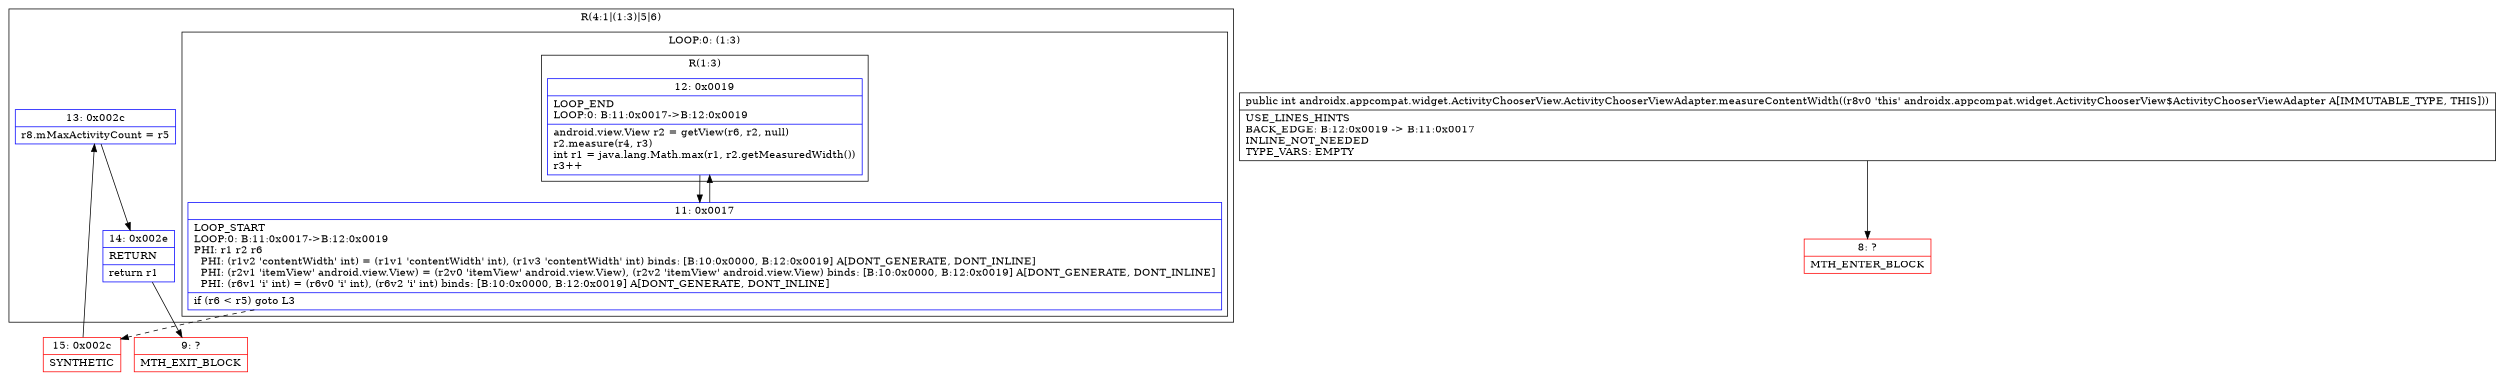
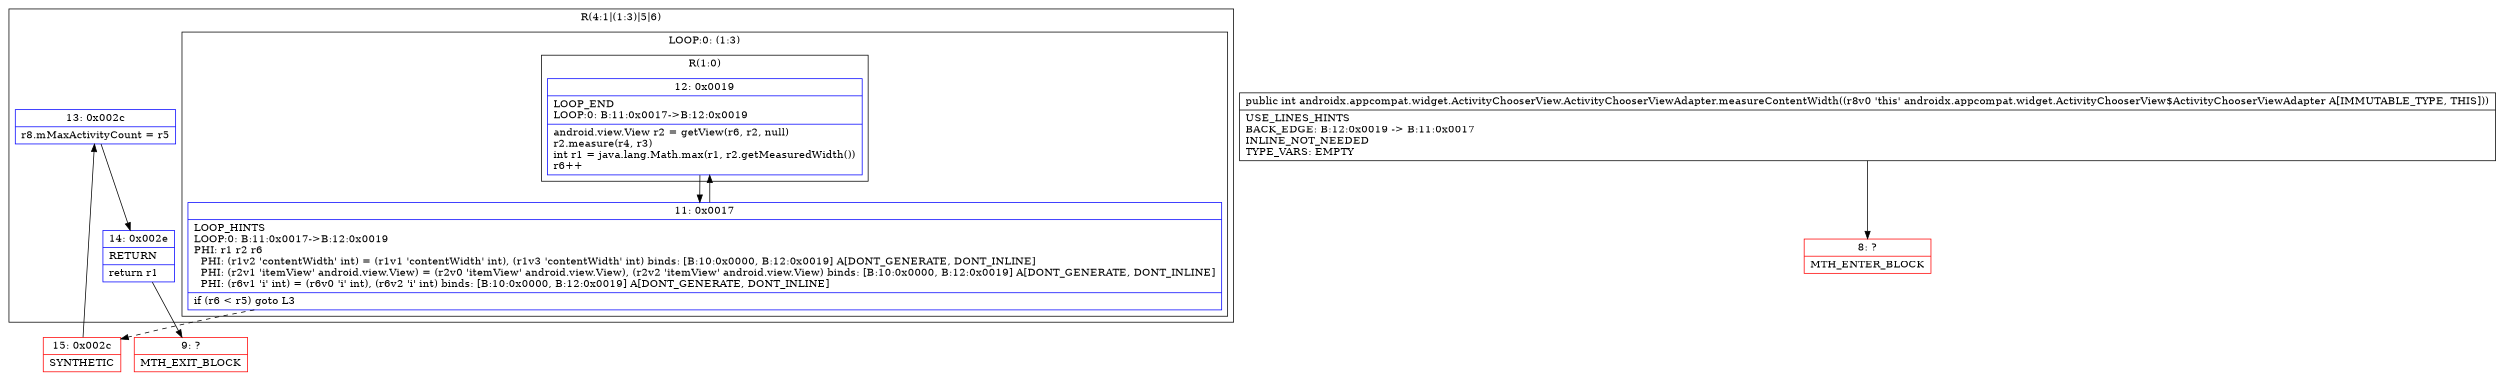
  digraph {
    node [color=blue shape=record]
-   n1 [label="{12\:\ 0x0019|LOOP_END\lLOOP:0: B:11:0x0017\-\>B:12:0x0019\l|android.view.View r2 = getView(r6, r2, null)\lr2.measure(r4, r3)\lint r1 = java.lang.Math.max(r1, r2.getMeasuredWidth())\lr3++\l}"]
-   n2 [label="{11\:\ 0x0017|LOOP_START\lLOOP:0: B:11:0x0017\-\>B:12:0x0019\lPHI: r1 r2 r6 \l  PHI: (r1v2 'contentWidth' int) = (r1v1 'contentWidth' int), (r1v3 'contentWidth' int) binds: [B:10:0x0000, B:12:0x0019] A[DONT_GENERATE, DONT_INLINE]\l  PHI: (r2v1 'itemView' android.view.View) = (r2v0 'itemView' android.view.View), (r2v2 'itemView' android.view.View) binds: [B:10:0x0000, B:12:0x0019] A[DONT_GENERATE, DONT_INLINE]\l  PHI: (r6v1 'i' int) = (r6v0 'i' int), (r6v2 'i' int) binds: [B:10:0x0000, B:12:0x0019] A[DONT_GENERATE, DONT_INLINE]\l|if (r6 \< r5) goto L3\l}"]
+   n1 [label="{12\:\ 0x0019|LOOP_END\lLOOP:0: B:11:0x0017\-\>B:12:0x0019\l|android.view.View r2 = getView(r6, r2, null)\lr2.measure(r4, r3)\lint r1 = java.lang.Math.max(r1, r2.getMeasuredWidth())\lr6++\l}"]
+   n2 [label="{11\:\ 0x0017|LOOP_HINTS\lLOOP:0: B:11:0x0017\-\>B:12:0x0019\lPHI: r1 r2 r6 \l  PHI: (r1v2 'contentWidth' int) = (r1v1 'contentWidth' int), (r1v3 'contentWidth' int) binds: [B:10:0x0000, B:12:0x0019] A[DONT_GENERATE, DONT_INLINE]\l  PHI: (r2v1 'itemView' android.view.View) = (r2v0 'itemView' android.view.View), (r2v2 'itemView' android.view.View) binds: [B:10:0x0000, B:12:0x0019] A[DONT_GENERATE, DONT_INLINE]\l  PHI: (r6v1 'i' int) = (r6v0 'i' int), (r6v2 'i' int) binds: [B:10:0x0000, B:12:0x0019] A[DONT_GENERATE, DONT_INLINE]\l|if (r6 \< r5) goto L3\l}"]
    n3 [label="{13\:\ 0x002c|r8.mMaxActivityCount = r5\l}"]
    n4 [label="{14\:\ 0x002e|RETURN\l|return r1\l}"]
    n5 [color=red label="{15\:\ 0x002c|SYNTHETIC\l}"]
    n6 [color=red label="{9\:\ ?|MTH_EXIT_BLOCK\l}"]
    n7 [color=red label="{8\:\ ?|MTH_ENTER_BLOCK\l}"]
    n8 [label="{public int androidx.appcompat.widget.ActivityChooserView.ActivityChooserViewAdapter.measureContentWidth((r8v0 'this' androidx.appcompat.widget.ActivityChooserView$ActivityChooserViewAdapter A[IMMUTABLE_TYPE, THIS]))  | USE_LINES_HINTS\lBACK_EDGE: B:12:0x0019 \-\> B:11:0x0017\lINLINE_NOT_NEEDED\lTYPE_VARS: EMPTY\l}" color=""]
    subgraph cluster_1 {
      label="R(4:1|(1:3)|5|6)"
      n3
      n4
      subgraph cluster_2 {
        label="LOOP:0: (1:3)"
        n2
        subgraph cluster_3 {
-         label="R(1:3)"
+         label="R(1:0)"
          n1
        }
      }
    }
    n1 -> n2
    n2 -> n1
    n2 -> n5 [style=dashed]
    n3 -> n4
    n4 -> n6
    n5 -> n3
    n8 -> n7
  }
